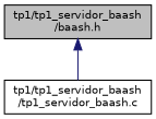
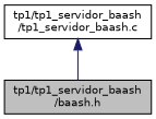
  digraph {
    node [color=black fontname=Helvetica fontsize=10 shape=record style=filled]
    n1 [fillcolor=grey75 fontcolor=black height=0.2 label="tp1/tp1_servidor_baash\l/baash.h" width=0.4]
    n2 [fillcolor=white height=0.2 label="tp1/tp1_servidor_baash\l/tp1_servidor_baash.c" width=0.4]
-   n1 -> n2 [color=midnightblue dir=back fontname=Helvetica fontsize=10 labelfontname=Helvetica labelfontsize=10 style=solid]
+   n2 -> n1 [color=midnightblue dir=back fontname=Helvetica fontsize=10 labelfontname=Helvetica labelfontsize=10 style=solid]
  }
